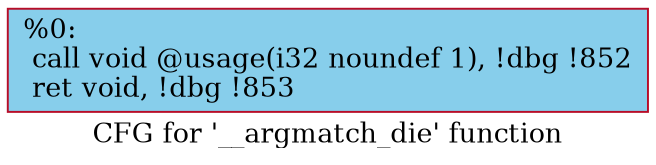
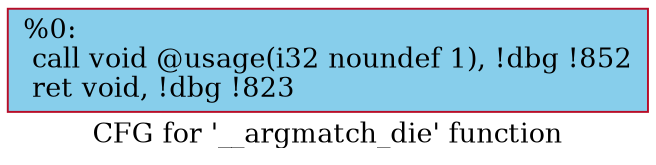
  digraph {
    label="CFG for '__argmatch_die' function"
    rankdir=LR
-   n1 [color="#b70d28ff" fillcolor=skyblue label="{%0:\l  call void @usage(i32 noundef 1), !dbg !852\l  ret void, !dbg !853\l}" shape=record style=filled]
+   n1 [color="#b70d28ff" fillcolor=skyblue label="{%0:\l  call void @usage(i32 noundef 1), !dbg !852\l  ret void, !dbg !823\l}" shape=record style=filled]
  }
